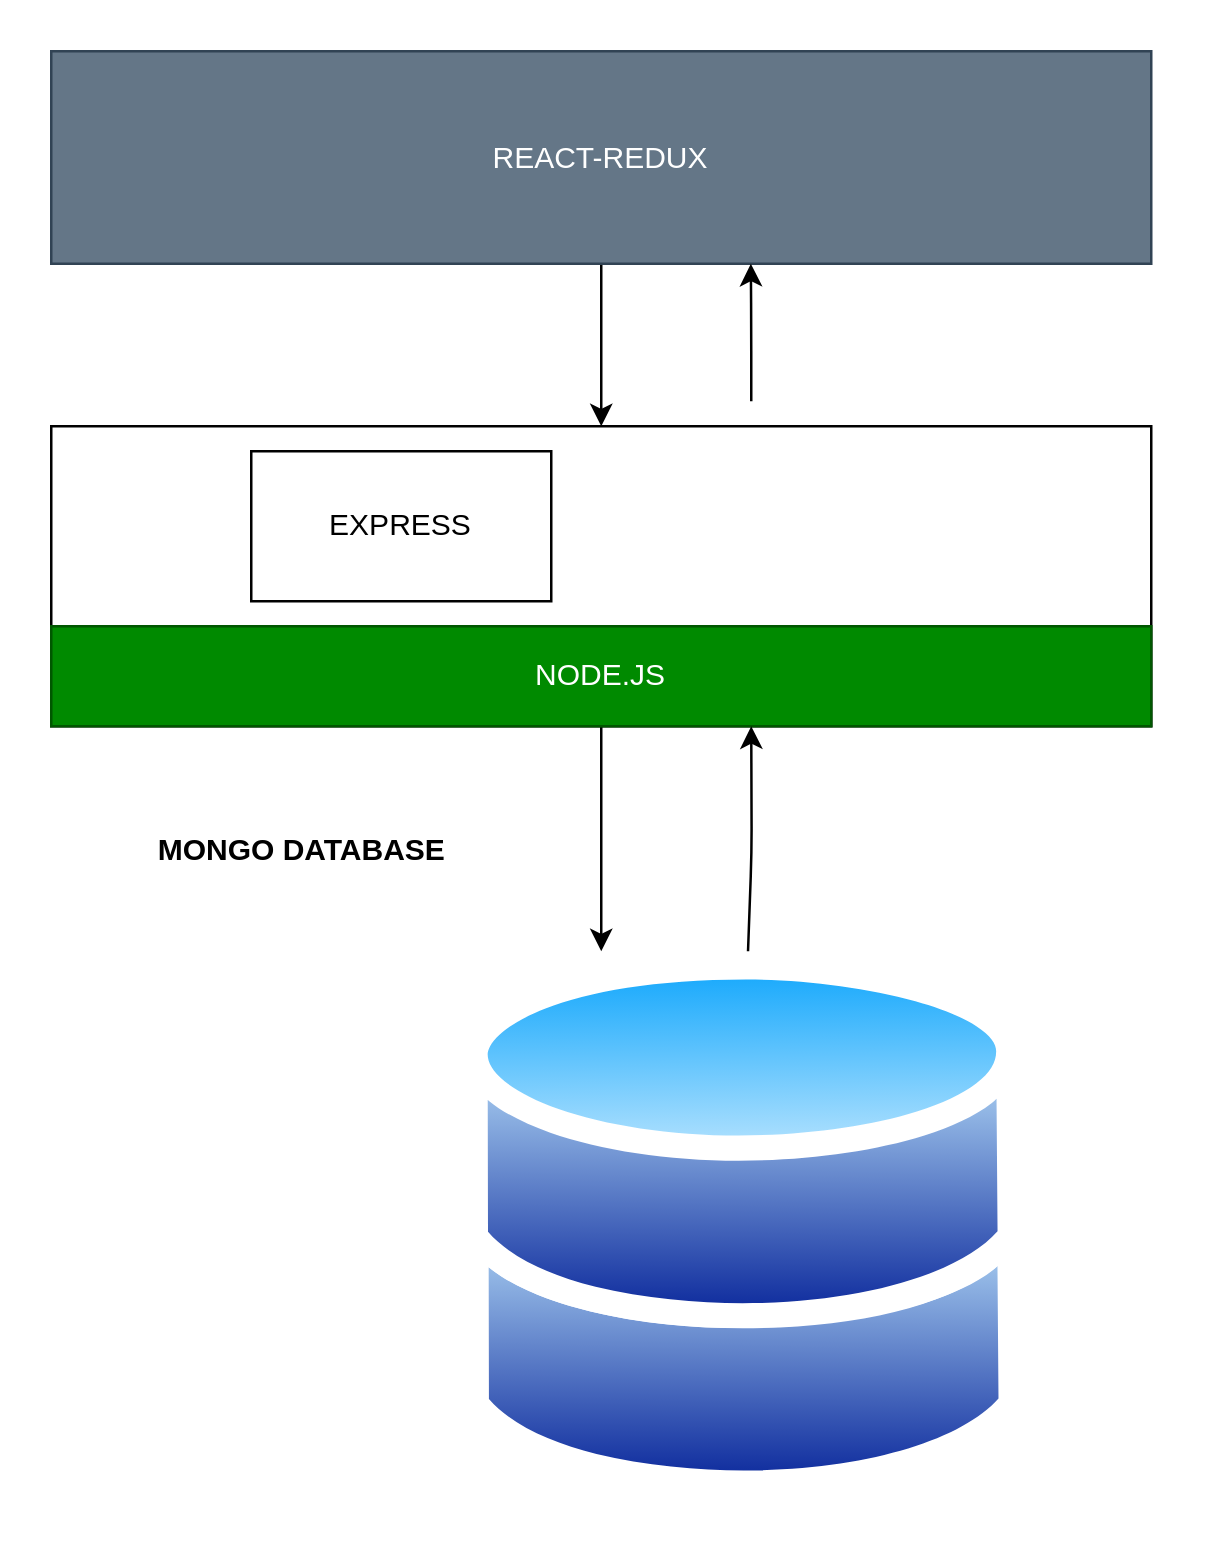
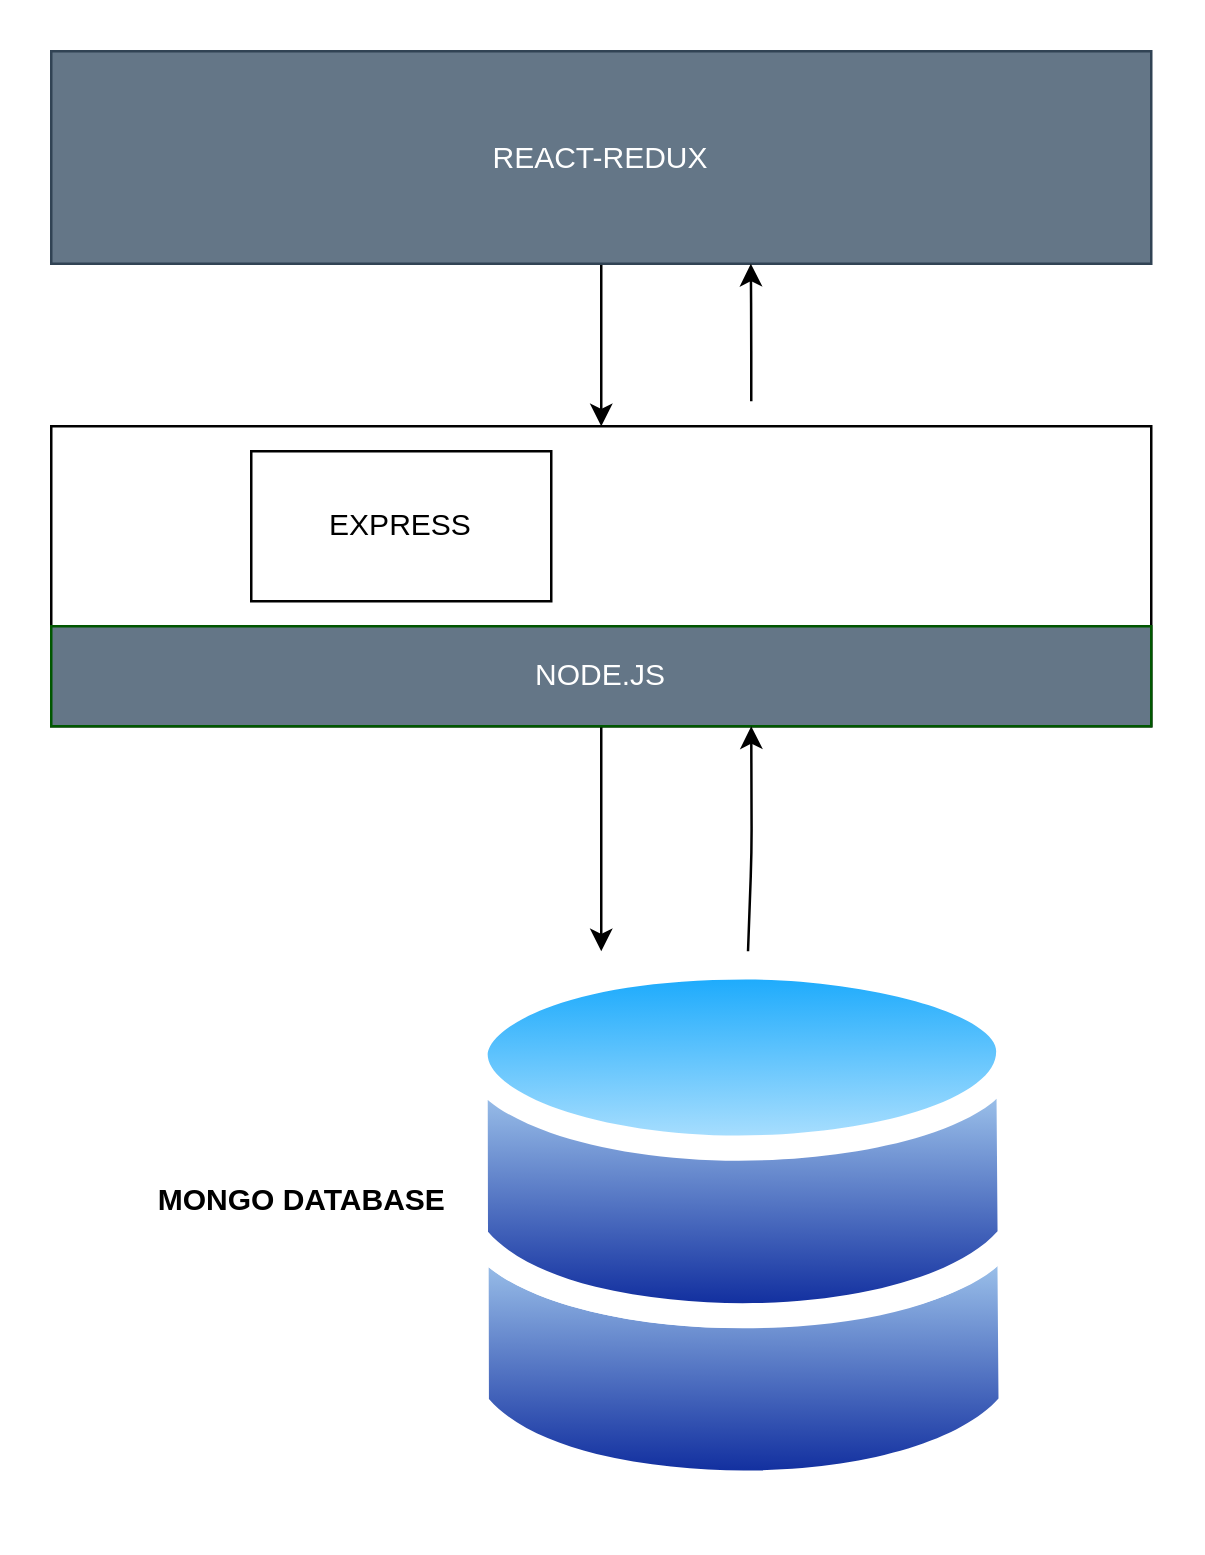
  <mxCell id="0" />
  <mxCell id="1" parent="0" />
  <mxCell id="2" style="edgeStyle=none;html=1;entryX=0.5;entryY=0;entryDx=0;entryDy=0;" edge="1" parent="1" source="3" target="5"><mxGeometry relative="1" as="geometry" /></mxCell>
  <mxCell id="3" value="REACT-REDUX" style="whiteSpace=wrap;html=1;fillColor=#647687;fontColor=#ffffff;strokeColor=#314354;" vertex="1" parent="1"><mxGeometry x="20" y="20" width="440" height="85" as="geometry" /></mxCell>
  <mxCell id="4" style="edgeStyle=none;html=1;entryX=0.636;entryY=1;entryDx=0;entryDy=0;entryPerimeter=0;" edge="1" parent="1" target="3"><mxGeometry relative="1" as="geometry"><mxPoint x="360" y="90" as="targetPoint" /><mxPoint x="300" y="160" as="sourcePoint" /><Array as="points"><mxPoint x="300" y="130" /></Array></mxGeometry></mxCell>
  <mxCell id="5" value="" style="whiteSpace=wrap;html=1;" vertex="1" parent="1"><mxGeometry x="20" y="170" width="440" height="120" as="geometry" /></mxCell>
  <mxCell id="6" value="EXPRESS" style="whiteSpace=wrap;html=1;" vertex="1" parent="1"><mxGeometry x="100" y="180" width="120" height="60" as="geometry" /></mxCell>
  <mxCell id="7" style="edgeStyle=none;html=1;entryX=0.5;entryY=0;entryDx=0;entryDy=0;" edge="1" parent="1" source="8"><mxGeometry relative="1" as="geometry"><mxPoint x="240" y="380" as="targetPoint" /></mxGeometry></mxCell>
- <mxCell id="8" value="NODE.JS" style="whiteSpace=wrap;html=1;fillColor=#008a00;fontColor=#ffffff;strokeColor=#005700;" vertex="1" parent="1"><mxGeometry x="20" y="250" width="440" height="40" as="geometry" /></mxCell>
+ <mxCell id="8" value="NODE.JS" style="whiteSpace=wrap;html=1;fillColor=#647687;fontColor=#ffffff;strokeColor=#005700;" vertex="1" parent="1"><mxGeometry x="20" y="250" width="440" height="40" as="geometry" /></mxCell>
  <mxCell id="9" value="" style="aspect=fixed;perimeter=ellipsePerimeter;html=1;align=center;shadow=0;dashed=0;spacingTop=3;image;image=img/lib/active_directory/databases.svg;" vertex="1" parent="1"><mxGeometry x="185" y="380" width="224.49" height="220" as="geometry" /></mxCell>
- <mxCell id="10" value="&lt;p style=&quot;line-height: 1.4&quot;&gt;&lt;b style=&quot;line-height: 1.6&quot;&gt;MONGO DATABASE&lt;/b&gt;&lt;/p&gt;" style="text;html=1;align=center;verticalAlign=middle;resizable=0;points=[];autosize=1;strokeColor=none;fillColor=none;" vertex="1" parent="1"><mxGeometry x="55" y="315" width="130" height="50" as="geometry" /></mxCell>
+ <mxCell id="10" value="&lt;p style=&quot;line-height: 1.4&quot;&gt;&lt;b style=&quot;line-height: 1.6&quot;&gt;MONGO DATABASE&lt;/b&gt;&lt;/p&gt;" style="text;html=1;align=center;verticalAlign=middle;resizable=0;points=[];autosize=1;strokeColor=none;fillColor=none;" vertex="1" parent="1"><mxGeometry x="55" y="455" width="130" height="50" as="geometry" /></mxCell>
  <mxCell id="11" style="edgeStyle=none;html=1;entryX=0.636;entryY=1;entryDx=0;entryDy=0;entryPerimeter=0;" edge="1" parent="1" source="9"><mxGeometry relative="1" as="geometry"><mxPoint x="300" y="290" as="targetPoint" /><mxPoint x="300.16" y="370" as="sourcePoint" /><Array as="points"><mxPoint x="300.16" y="340" /></Array></mxGeometry></mxCell>
